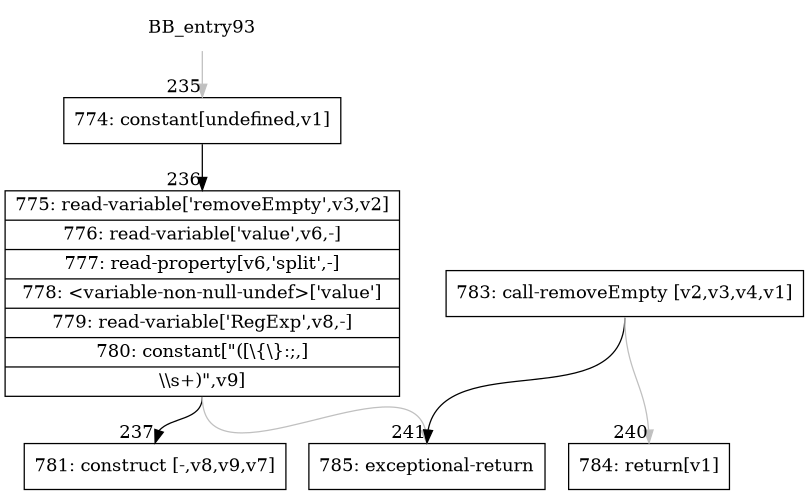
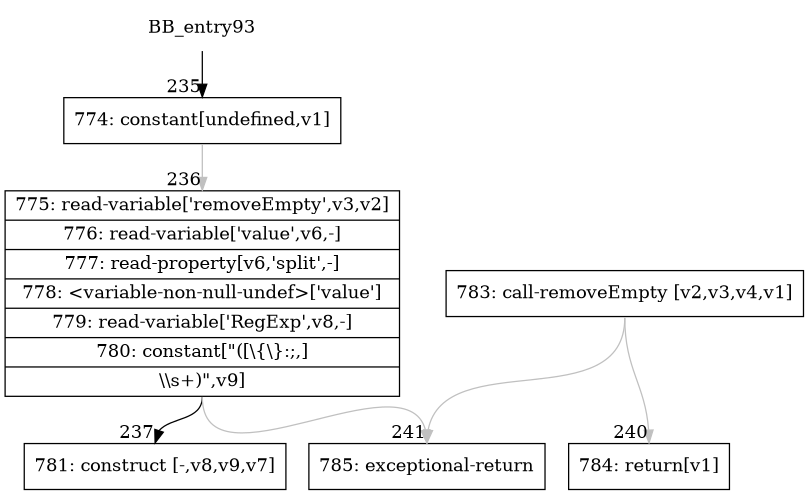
  digraph {
    rankdir=TD
    node [shape=record]
    edge [headport=n tailport=s]
    n1 [label=BB_entry93 shape=none]
    n2 [label="{774: constant[undefined,v1]}"]
    n3 [label="{775: read-variable['removeEmpty',v3,v2]|776: read-variable['value',v6,-]|777: read-property[v6,'split',-]|778: \<variable-non-null-undef\>['value']|779: read-variable['RegExp',v8,-]|780: constant[\"([\\\{\\\}:;,]|\\\\s+)\",v9]}"]
    n4 [label="{781: construct [-,v8,v9,v7]}"]
    n5 [label="{785: exceptional-return}"]
    n6 [label="{783: call-removeEmpty [v2,v3,v4,v1]}"]
    n7 [label="{784: return[v1]}"]
-   n1 -> n2 [headlabel="    235" color=gray]
-   n2 -> n3 [headlabel="      236"]
+   n1 -> n2 [headlabel="    235"]
+   n2 -> n3 [headlabel="      236" color=gray]
    n3 -> n4 [headlabel="      237"]
    n3 -> n5 [color=gray headlabel="      241"]
-   n6 -> n5 [color=black]
+   n6 -> n5 [color=gray]
    n6 -> n7 [color=gray headlabel="      240"]
  }
